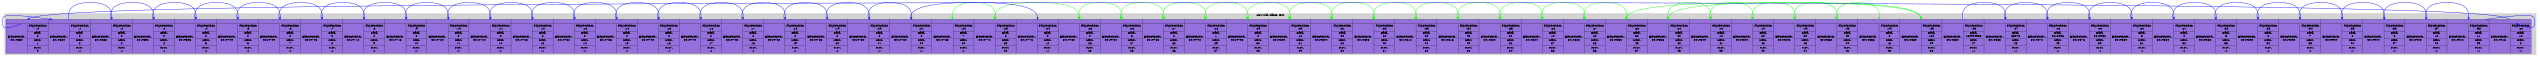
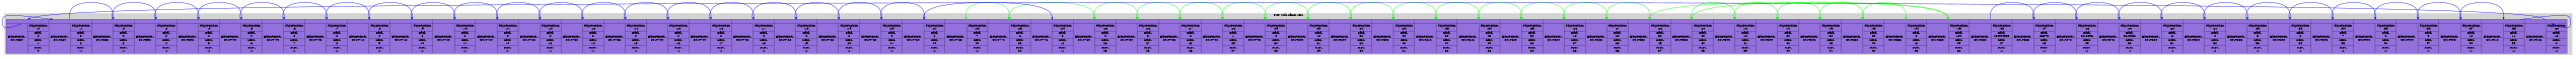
  digraph {
    edge [color=blue style=bold]
    n1 [fillcolor=mediumpurple label="{{<0>} | {ElemPointer:\n3019680 | {PhysPosition\n:0 | Data:\n0 | Next:\n1 | Prev:\n0}}}| {{<1>} | {ElemPointer:\n3019684 | {PhysPosition\n:1 | Data:\n0 | Next:\n2 | Prev:\n-1}}}| {{<2>} | {ElemPointer:\n3019688 | {PhysPosition\n:2 | Data:\n0 | Next:\n3 | Prev:\n-1}}}| {{<3>} | {ElemPointer:\n3019692 | {PhysPosition\n:3 | Data:\n0 | Next:\n4 | Prev:\n-1}}}| {{<4>} | {ElemPointer:\n3019696 | {PhysPosition\n:4 | Data:\n0 | Next:\n5 | Prev:\n-1}}}| {{<5>} | {ElemPointer:\n3019700 | {PhysPosition\n:5 | Data:\n0 | Next:\n6 | Prev:\n-1}}}| {{<6>} | {ElemPointer:\n3019704 | {PhysPosition\n:6 | Data:\n0 | Next:\n7 | Prev:\n-1}}}| {{<7>} | {ElemPointer:\n3019708 | {PhysPosition\n:7 | Data:\n0 | Next:\n8 | Prev:\n-1}}}| {{<8>} | {ElemPointer:\n3019712 | {PhysPosition\n:8 | Data:\n0 | Next:\n9 | Prev:\n-1}}}| {{<9>} | {ElemPointer:\n3019716 | {PhysPosition\n:9 | Data:\n0 | Next:\n10 | Prev:\n-1}}}| {{<10>} | {ElemPointer:\n3019720 | {PhysPosition\n:10 | Data:\n0 | Next:\n11 | Prev:\n-1}}}| {{<11>} | {ElemPointer:\n3019724 | {PhysPosition\n:11 | Data:\n0 | Next:\n12 | Prev:\n-1}}}| {{<12>} | {ElemPointer:\n3019728 | {PhysPosition\n:12 | Data:\n0 | Next:\n13 | Prev:\n-1}}}| {{<13>} | {ElemPointer:\n3019732 | {PhysPosition\n:13 | Data:\n0 | Next:\n14 | Prev:\n-1}}}| {{<14>} | {ElemPointer:\n3019736 | {PhysPosition\n:14 | Data:\n0 | Next:\n15 | Prev:\n-1}}}| {{<15>} | {ElemPointer:\n3019740 | {PhysPosition\n:15 | Data:\n0 | Next:\n16 | Prev:\n-1}}}| {{<16>} | {ElemPointer:\n3019744 | {PhysPosition\n:16 | Data:\n0 | Next:\n17 | Prev:\n-1}}}| {{<17>} | {ElemPointer:\n3019748 | {PhysPosition\n:17 | Data:\n0 | Next:\n18 | Prev:\n-1}}}| {{<18>} | {ElemPointer:\n3019752 | {PhysPosition\n:18 | Data:\n0 | Next:\n19 | Prev:\n-1}}}| {{<19>} | {ElemPointer:\n3019756 | {PhysPosition\n:19 | Data:\n0 | Next:\n20 | Prev:\n-1}}}| {{<20>} | {ElemPointer:\n3019760 | {PhysPosition\n:20 | Data:\n0 | Next:\n21 | Prev:\n-1}}}| {{<21>} | {ElemPointer:\n3019764 | {PhysPosition\n:21 | Data:\n0 | Next:\n24 | Prev:\n-1}}}| {{<22>} | {ElemPointer:\n3019768 | {PhysPosition\n:22 | Data:\n7 | Next:\n23 | Prev:\n-1}}}| {{<23>} | {ElemPointer:\n3019772 | {PhysPosition\n:23 | Data:\n6 | Next:\n25 | Prev:\n22}}}| {{<24>} | {ElemPointer:\n3019776 | {PhysPosition\n:24 | Data:\n5 | Next:\n-2 | Prev:\n-1}}}| {{<25>} | {ElemPointer:\n3019780 | {PhysPosition\n:25 | Data:\n4 | Next:\n26 | Prev:\n23}}}| {{<26>} | {ElemPointer:\n3019784 | {PhysPosition\n:26 | Data:\n3 | Next:\n27 | Prev:\n25}}}| {{<27>} | {ElemPointer:\n3019788 | {PhysPosition\n:27 | Data:\n2 | Next:\n28 | Prev:\n26}}}| {{<28>} | {ElemPointer:\n3019792 | {PhysPosition\n:28 | Data:\n1 | Next:\n29 | Prev:\n27}}}| {{<29>} | {ElemPointer:\n3019796 | {PhysPosition\n:29 | Data:\n0 | Next:\n30 | Prev:\n28}}}| {{<30>} | {ElemPointer:\n3019800 | {PhysPosition\n:30 | Data:\n10 | Next:\n31 | Prev:\n29}}}| {{<31>} | {ElemPointer:\n3019804 | {PhysPosition\n:31 | Data:\n50 | Next:\n32 | Prev:\n30}}}| {{<32>} | {ElemPointer:\n3019808 | {PhysPosition\n:32 | Data:\n20 | Next:\n33 | Prev:\n31}}}| {{<33>} | {ElemPointer:\n3019812 | {PhysPosition\n:33 | Data:\n30 | Next:\n34 | Prev:\n32}}}| {{<34>} | {ElemPointer:\n3019816 | {PhysPosition\n:34 | Data:\n40 | Next:\n35 | Prev:\n33}}}| {{<35>} | {ElemPointer:\n3019820 | {PhysPosition\n:35 | Data:\n50 | Next:\n36 | Prev:\n34}}}| {{<36>} | {ElemPointer:\n3019824 | {PhysPosition\n:36 | Data:\n10 | Next:\n37 | Prev:\n35}}}| {{<37>} | {ElemPointer:\n3019828 | {PhysPosition\n:37 | Data:\n20 | Next:\n38 | Prev:\n36}}}| {{<38>} | {ElemPointer:\n3019832 | {PhysPosition\n:38 | Data:\n30 | Next:\n45 | Prev:\n37}}}| {{<39>} | {ElemPointer:\n3019836 | {PhysPosition\n:39 | Data:\n40 | Next:\n40 | Prev:\n45}}}| {{<40>} | {ElemPointer:\n3019840 | {PhysPosition\n:40 | Data:\n10 | Next:\n41 | Prev:\n39}}}| {{<41>} | {ElemPointer:\n3019844 | {PhysPosition\n:41 | Data:\n20 | Next:\n42 | Prev:\n40}}}| {{<42>} | {ElemPointer:\n3019848 | {PhysPosition\n:42 | Data:\n30 | Next:\n43 | Prev:\n41}}}| {{<43>} | {ElemPointer:\n3019852 | {PhysPosition\n:43 | Data:\n40 | Next:\n44 | Prev:\n42}}}| {{<44>} | {ElemPointer:\n3019856 | {PhysPosition\n:44 | Data:\n0 | Next:\n-3 | Prev:\n43}}}| {{<45>} | {ElemPointer:\n3019860 | {PhysPosition\n:45 | Data:\n100 | Next:\n39 | Prev:\n38}}}| {{<46>} | {ElemPointer:\n3019864 | {PhysPosition\n:46 | Data:\n150994953 | Next:\n47 | Prev:\n-1}}}| {{<47>} | {ElemPointer:\n3019868 | {PhysPosition\n:47 | Data:\n36373 | Next:\n48 | Prev:\n-1}}}| {{<48>} | {ElemPointer:\n3019872 | {PhysPosition\n:48 | Data:\n3018896 | Next:\n49 | Prev:\n-1}}}| {{<49>} | {ElemPointer:\n3019876 | {PhysPosition\n:49 | Data:\n3019032 | Next:\n50 | Prev:\n-1}}}| {{<50>} | {ElemPointer:\n3019880 | {PhysPosition\n:50 | Data:\n3 | Next:\n51 | Prev:\n-1}}}| {{<51>} | {ElemPointer:\n3019884 | {PhysPosition\n:51 | Data:\n4 | Next:\n52 | Prev:\n-1}}}| {{<52>} | {ElemPointer:\n3019888 | {PhysPosition\n:52 | Data:\n5 | Next:\n53 | Prev:\n-1}}}| {{<53>} | {ElemPointer:\n3019892 | {PhysPosition\n:53 | Data:\n6 | Next:\n54 | Prev:\n-1}}}| {{<54>} | {ElemPointer:\n3019896 | {PhysPosition\n:54 | Data:\n7 | Next:\n55 | Prev:\n-1}}}| {{<55>} | {ElemPointer:\n3019900 | {PhysPosition\n:55 | Data:\n8 | Next:\n56 | Prev:\n-1}}}| {{<56>} | {ElemPointer:\n3019904 | {PhysPosition\n:56 | Data:\n9 | Next:\n57 | Prev:\n-1}}}| {{<57>} | {ElemPointer:\n3019908 | {PhysPosition\n:57 | Data:\n10 | Next:\n58 | Prev:\n-1}}}| {{<58>} | {ElemPointer:\n3019912 | {PhysPosition\n:58 | Data:\n11 | Next:\n59 | Prev:\n-1}}}| {{<59>} | {ElemPointer:\n3019916 | {PhysPosition\n:59 | Data:\n12 | Next:\n0 | Prev:\n-1}}}" shape=record style=filled]
    subgraph cluster_1 {
      color=lightgrey
-     label="List with name: test"
+     label="Prev with name: test"
      rankdir=LR
      style=filled
      n1
    }
    n1 -> n1 [color=green dir=both headport=23 tailport=22]
    n1 -> n1 [color=green dir=both headport=25 tailport=23]
    n1 -> n1 [color=green dir=both headport=26 tailport=25]
    n1 -> n1 [color=green dir=both headport=27 tailport=26]
    n1 -> n1 [color=green dir=both headport=28 tailport=27]
    n1 -> n1 [color=green dir=both headport=29 tailport=28]
    n1 -> n1 [color=green dir=both headport=30 tailport=29]
    n1 -> n1 [color=green dir=both headport=31 tailport=30]
    n1 -> n1 [color=green dir=both headport=32 tailport=31]
    n1 -> n1 [color=green dir=both headport=33 tailport=32]
    n1 -> n1 [color=green dir=both headport=34 tailport=33]
    n1 -> n1 [color=green dir=both headport=35 tailport=34]
    n1 -> n1 [color=green dir=both headport=36 tailport=35]
    n1 -> n1 [color=green dir=both headport=37 tailport=36]
    n1 -> n1 [color=green dir=both headport=38 tailport=37]
    n1 -> n1 [color=green dir=both headport=45 tailport=38]
    n1 -> n1 [color=green dir=both headport=39 tailport=45]
    n1 -> n1 [color=green dir=both headport=40 tailport=39]
    n1 -> n1 [color=green dir=both headport=41 tailport=40]
    n1 -> n1 [color=green dir=both headport=42 tailport=41]
    n1 -> n1 [color=green dir=both headport=43 tailport=42]
    n1 -> n1 [color=green dir=both headport=44 tailport=43]
    n1 -> n1 [headport=47 tailport=46]
    n1 -> n1 [headport=48 tailport=47]
    n1 -> n1 [headport=49 tailport=48]
    n1 -> n1 [headport=50 tailport=49]
    n1 -> n1 [headport=51 tailport=50]
    n1 -> n1 [headport=52 tailport=51]
    n1 -> n1 [headport=53 tailport=52]
    n1 -> n1 [headport=54 tailport=53]
    n1 -> n1 [headport=55 tailport=54]
    n1 -> n1 [headport=56 tailport=55]
    n1 -> n1 [headport=57 tailport=56]
    n1 -> n1 [headport=58 tailport=57]
    n1 -> n1 [headport=59 tailport=58]
    n1 -> n1 [headport=0 tailport=59]
    n1 -> n1 [headport=1 tailport=0]
    n1 -> n1 [headport=2 tailport=1]
    n1 -> n1 [headport=3 tailport=2]
    n1 -> n1 [headport=4 tailport=3]
    n1 -> n1 [headport=5 tailport=4]
    n1 -> n1 [headport=6 tailport=5]
    n1 -> n1 [headport=7 tailport=6]
    n1 -> n1 [headport=8 tailport=7]
    n1 -> n1 [headport=9 tailport=8]
    n1 -> n1 [headport=10 tailport=9]
    n1 -> n1 [headport=11 tailport=10]
    n1 -> n1 [headport=12 tailport=11]
    n1 -> n1 [headport=13 tailport=12]
    n1 -> n1 [headport=14 tailport=13]
    n1 -> n1 [headport=15 tailport=14]
    n1 -> n1 [headport=16 tailport=15]
    n1 -> n1 [headport=17 tailport=16]
    n1 -> n1 [headport=18 tailport=17]
    n1 -> n1 [headport=19 tailport=18]
    n1 -> n1 [headport=20 tailport=19]
    n1 -> n1 [headport=21 tailport=20]
    n1 -> n1 [headport=24 tailport=21]
  }
